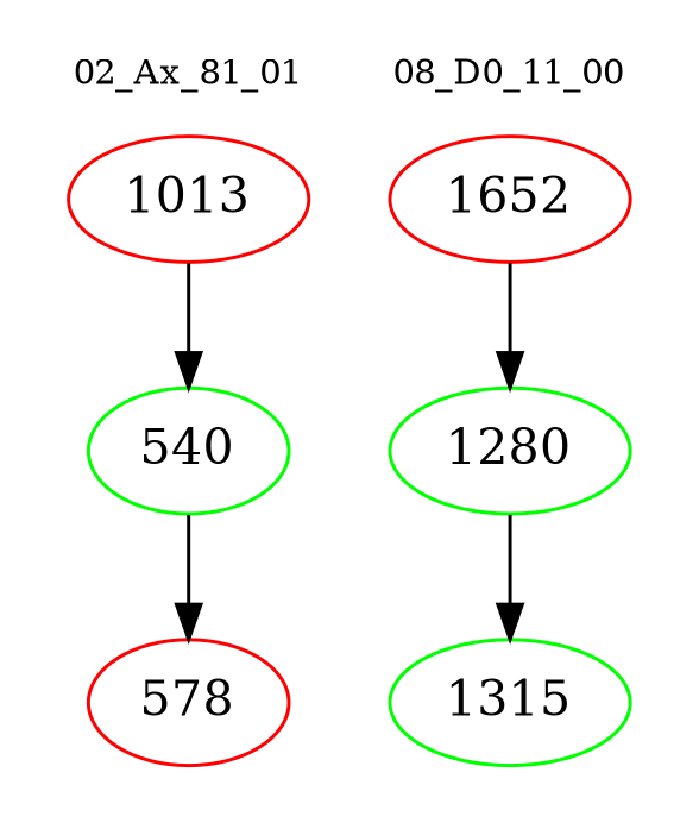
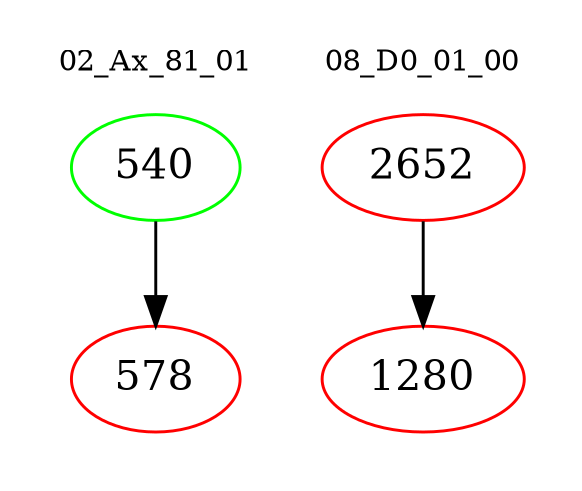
  digraph {
    node [color=red]
    edge [color=black]
-   n1 [label=1013]
    n2 [color=green label=540]
    n3 [label=578]
-   n4 [label=1652]
-   n5 [color=green label=1280]
-   n6 [color=green label=1315]
+   n4 [label=2652]
+   n5 [label=1280]
    subgraph cluster_1 {
      color=white
      fontsize=10
      label="02_Ax_81_01"
-     n1
      n2
      n3
    }
    subgraph cluster_2 {
      color=white
      fontsize=10
-     label="08_D0_11_00"
+     label="08_D0_01_00"
      n4
      n5
-     n6
    }
-   n1 -> n2
    n2 -> n3
    n4 -> n5
-   n5 -> n6
  }
